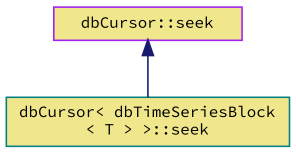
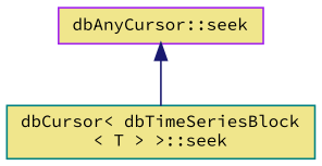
  digraph {
    rankdir=TB
    fontname="Source Code Pro"
    node [fillcolor=khaki fontname="Source Code Pro" fontsize=10 shape=record style=filled]
-   n1 [color=purple fontcolor=black height=0.2 label="dbCursor::seek" width=0.4]
+   n1 [color=purple fontcolor=black height=0.2 label="dbAnyCursor::seek" width=0.4]
    n2 [color=teal height=0.2 label="dbCursor\< dbTimeSeriesBlock\l\< T \> \>::seek" width=0.4]
    n1 -> n2 [color=midnightblue dir=back fontname="Source Code Pro" fontsize=10 labelfontname=Helvetica labelfontsize=10 style=solid]
  }
